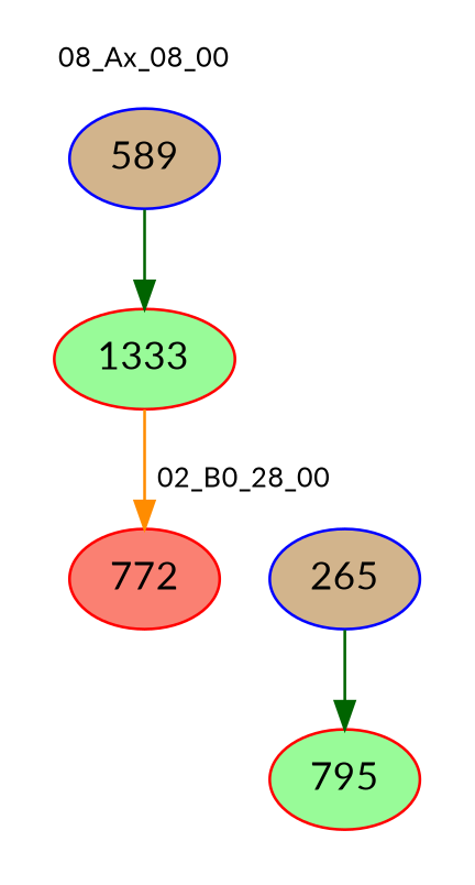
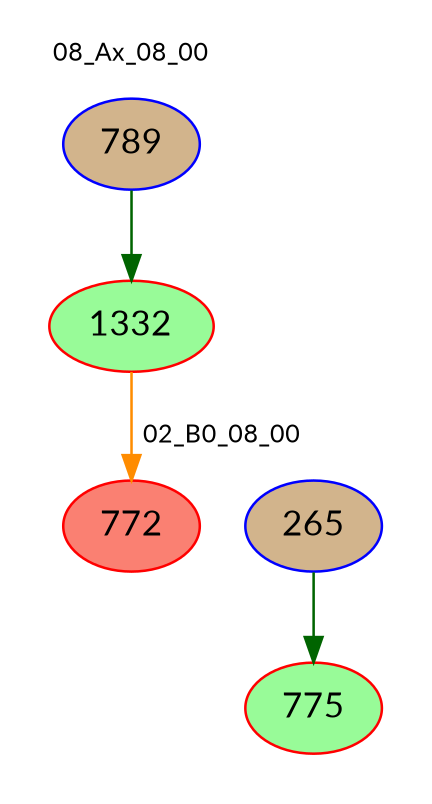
  digraph {
    fontname=Lato
    node [color=red fillcolor=tan fontname=Lato style=filled]
    edge [color=darkgreen fontname=Lato]
-   n1 [color=blue label=589]
-   n2 [fillcolor=palegreen label=1333]
+   n1 [color=blue label=789]
+   n2 [fillcolor=palegreen label=1332]
    n3 [color=blue label=265]
    n4 [fillcolor=salmon label=772]
-   n5 [fillcolor=palegreen label=795]
+   n5 [fillcolor=palegreen label=775]
    subgraph cluster_1 {
      color=white
      fontsize=10
      label="08_Ax_08_00"
      n1
      n2
    }
    subgraph cluster_2 {
      color=white
      fontsize=10
-     label="02_B0_28_00"
+     label="02_B0_08_00"
      n3
      n4
      n5
    }
    n1 -> n2
    n2 -> n4 [color=darkorange]
    n3 -> n5
  }
